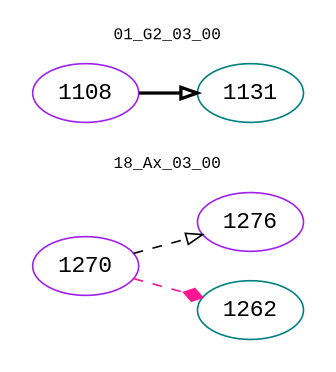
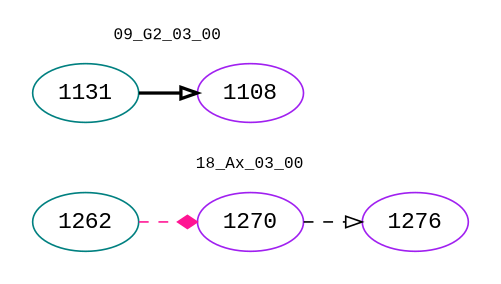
  digraph {
    fontname="Liberation Mono"
    rankdir=LR
    node [color=purple fontname="Liberation Mono"]
    edge [arrowhead=onormal color=black fontname="Liberation Mono" style=dashed]
    n1 [label=1270]
    n2 [color=teal label=1262]
    n3 [label=1276]
    n4 [color=teal label=1131]
    n5 [label=1108]
    subgraph cluster_1 {
      color=white
      fontsize=10
      label="18_Ax_03_00"
      n1
      n2
      n3
    }
    subgraph cluster_2 {
      color=white
      fontsize=10
-     label="01_G2_03_00"
+     label="09_G2_03_00"
      n4
      n5
    }
-   n1 -> n2 [arrowhead=diamond color=deeppink]
+   n2 -> n1 [arrowhead=diamond color=deeppink]
    n1 -> n3
-   n5 -> n4 [style=bold]
+   n4 -> n5 [style=bold]
  }
